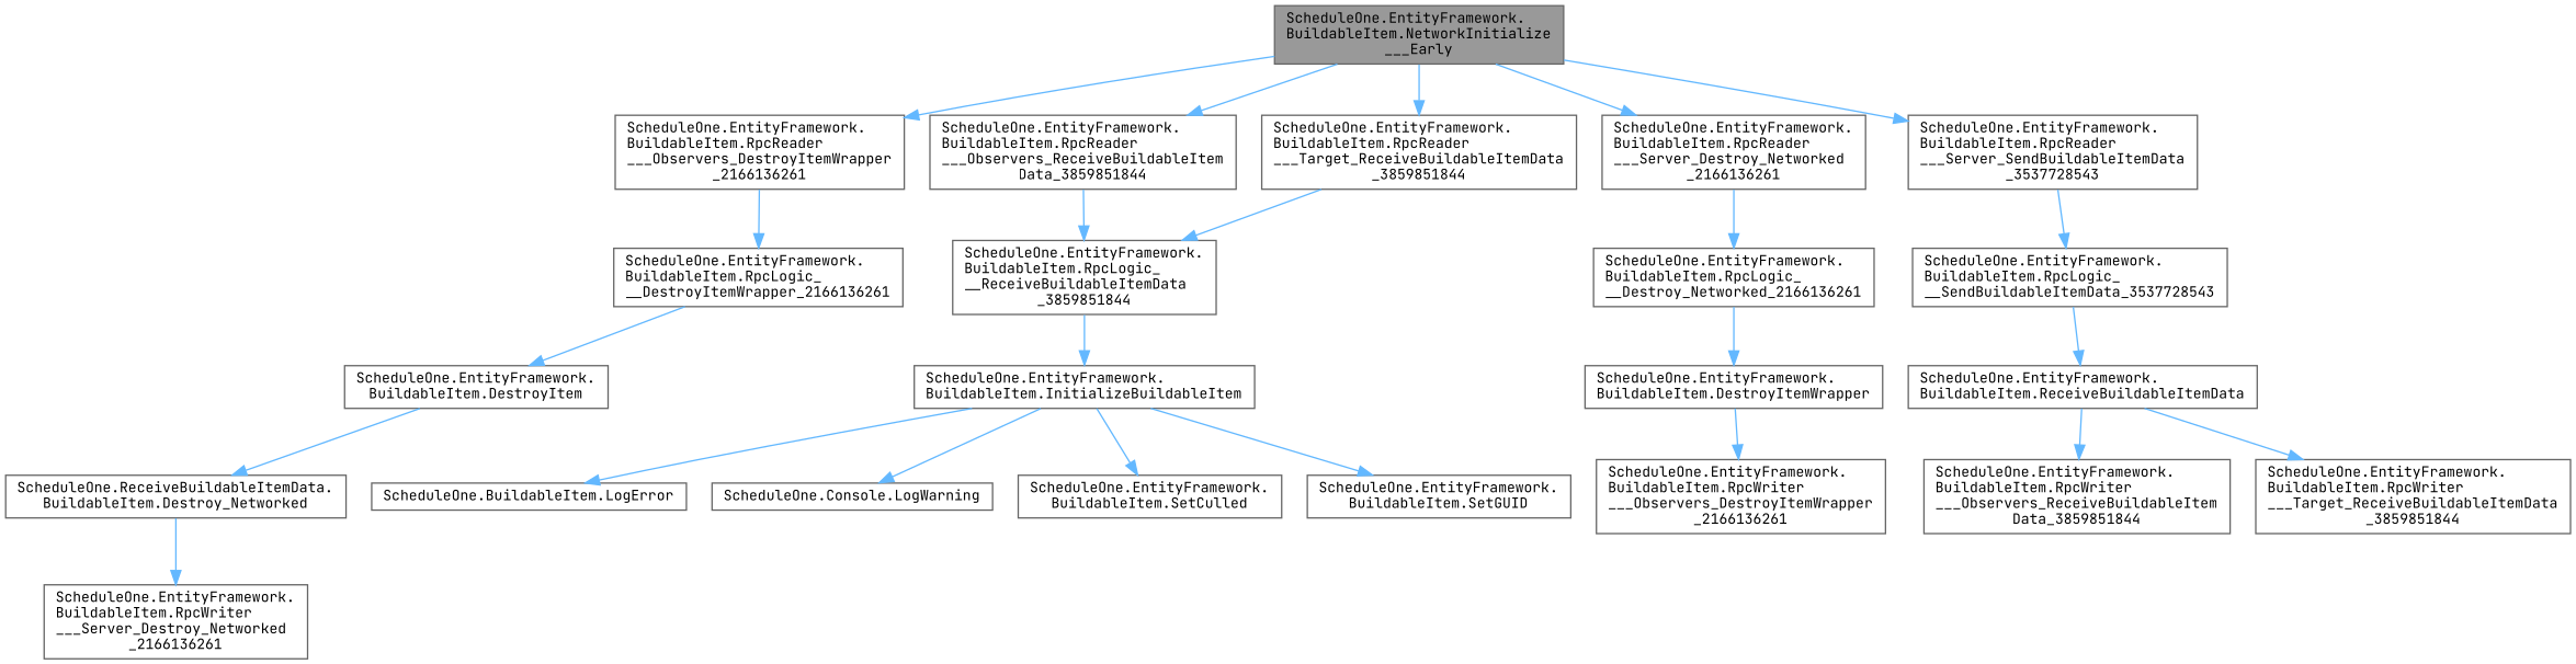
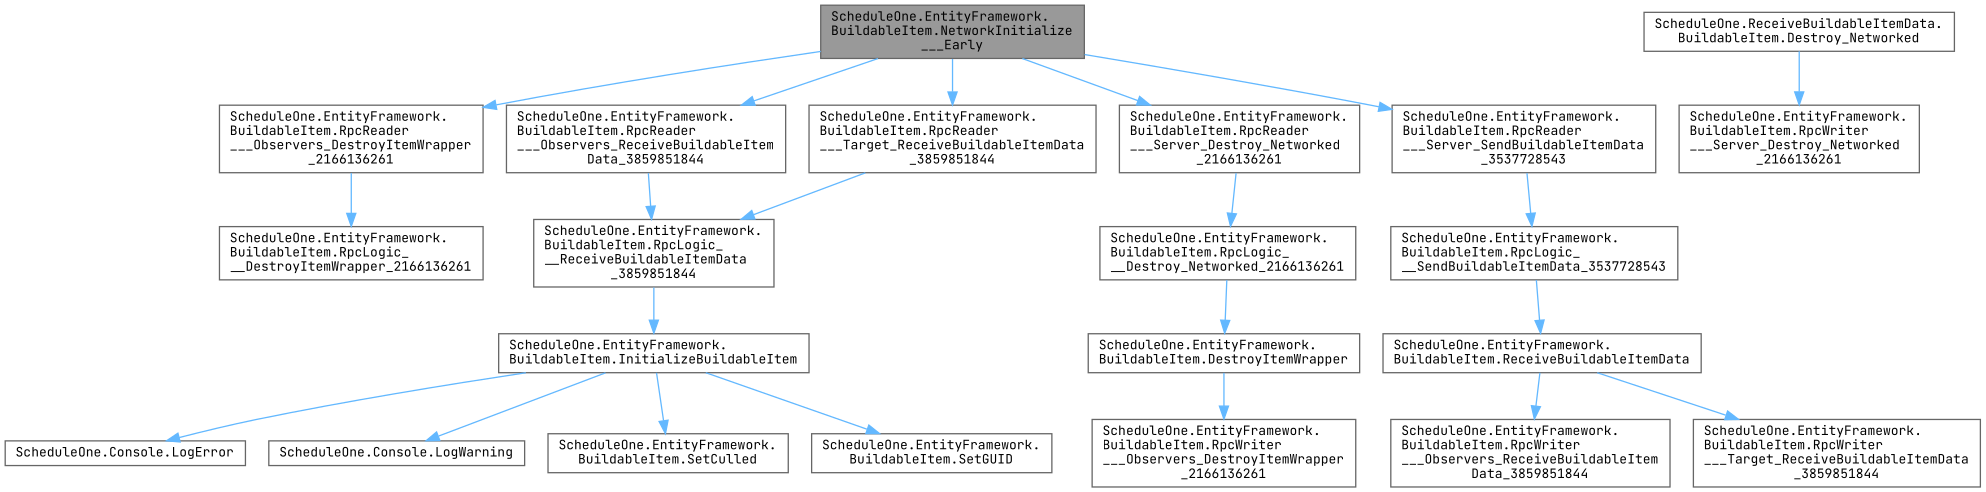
  digraph {
    fontname="JetBrains Mono"
    rankdir=TB
    node [color=grey40 fillcolor=white fontname="JetBrains Mono" fontsize=10 shape=box style=filled]
    edge [color=steelblue1 fontname="JetBrains Mono" fontsize=10 labelfontname=Helvetica labelfontsize=10 style=solid]
    n1 [color=gray40 fillcolor=grey60 fontcolor=black height=0.2 label="ScheduleOne.EntityFramework.\lBuildableItem.NetworkInitialize\l___Early" width=0.4]
    n2 [height=0.2 label="ScheduleOne.EntityFramework.\lBuildableItem.RpcReader\l___Observers_DestroyItemWrapper\l_2166136261" width=0.4]
    n3 [height=0.2 label="ScheduleOne.EntityFramework.\lBuildableItem.RpcReader\l___Observers_ReceiveBuildableItem\lData_3859851844" width=0.4]
    n4 [height=0.2 label="ScheduleOne.EntityFramework.\lBuildableItem.RpcReader\l___Server_Destroy_Networked\l_2166136261" width=0.4]
    n5 [height=0.2 label="ScheduleOne.EntityFramework.\lBuildableItem.RpcReader\l___Server_SendBuildableItemData\l_3537728543" width=0.4]
    n6 [height=0.2 label="ScheduleOne.EntityFramework.\lBuildableItem.RpcReader\l___Target_ReceiveBuildableItemData\l_3859851844" width=0.4]
    n7 [height=0.2 label="ScheduleOne.EntityFramework.\lBuildableItem.RpcLogic_\l__DestroyItemWrapper_2166136261" width=0.4]
    n8 [height=0.2 label="ScheduleOne.EntityFramework.\lBuildableItem.RpcLogic_\l__ReceiveBuildableItemData\l_3859851844" width=0.4]
    n9 [height=0.2 label="ScheduleOne.EntityFramework.\lBuildableItem.RpcLogic_\l__Destroy_Networked_2166136261" width=0.4]
    n10 [height=0.2 label="ScheduleOne.EntityFramework.\lBuildableItem.RpcLogic_\l__SendBuildableItemData_3537728543" width=0.4]
-   n11 [height=0.2 label="ScheduleOne.EntityFramework.\lBuildableItem.DestroyItem" width=0.4]
    n12 [height=0.2 label="ScheduleOne.ReceiveBuildableItemData.\lBuildableItem.Destroy_Networked" width=0.4]
    n13 [height=0.2 label="ScheduleOne.EntityFramework.\lBuildableItem.RpcWriter\l___Server_Destroy_Networked\l_2166136261" width=0.4]
    n14 [height=0.2 label="ScheduleOne.EntityFramework.\lBuildableItem.InitializeBuildableItem" width=0.4]
-   n15 [height=0.2 label="ScheduleOne.BuildableItem.LogError" width=0.4]
+   n15 [height=0.2 label="ScheduleOne.Console.LogError" width=0.4]
    n16 [height=0.2 label="ScheduleOne.Console.LogWarning" width=0.4]
    n17 [height=0.2 label="ScheduleOne.EntityFramework.\lBuildableItem.SetCulled" width=0.4]
    n18 [height=0.2 label="ScheduleOne.EntityFramework.\lBuildableItem.SetGUID" width=0.4]
    n19 [height=0.2 label="ScheduleOne.EntityFramework.\lBuildableItem.DestroyItemWrapper" width=0.4]
    n20 [height=0.2 label="ScheduleOne.EntityFramework.\lBuildableItem.RpcWriter\l___Observers_DestroyItemWrapper\l_2166136261" width=0.4]
    n21 [height=0.2 label="ScheduleOne.EntityFramework.\lBuildableItem.ReceiveBuildableItemData" width=0.4]
    n22 [height=0.2 label="ScheduleOne.EntityFramework.\lBuildableItem.RpcWriter\l___Observers_ReceiveBuildableItem\lData_3859851844" width=0.4]
    n23 [height=0.2 label="ScheduleOne.EntityFramework.\lBuildableItem.RpcWriter\l___Target_ReceiveBuildableItemData\l_3859851844" width=0.4]
    n1 -> n2
    n1 -> n3
    n1 -> n4
    n1 -> n5
    n1 -> n6
    n2 -> n7
    n3 -> n8
    n4 -> n9
    n5 -> n10
    n6 -> n8
-   n7 -> n11
    n8 -> n14
    n9 -> n19
    n10 -> n21
-   n11 -> n12
    n12 -> n13
    n14 -> n15
    n14 -> n16
    n14 -> n17
    n14 -> n18
    n19 -> n20
    n21 -> n22
    n21 -> n23
  }
